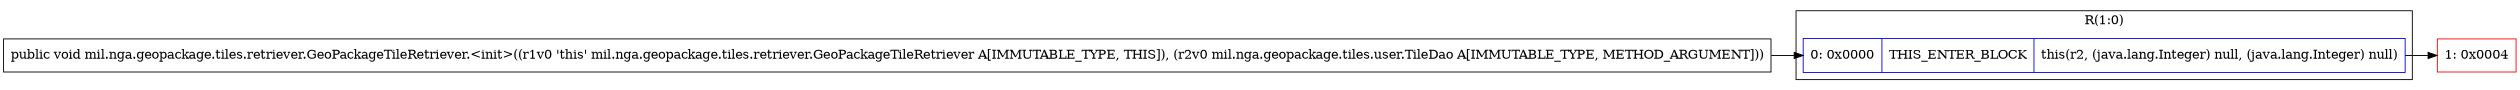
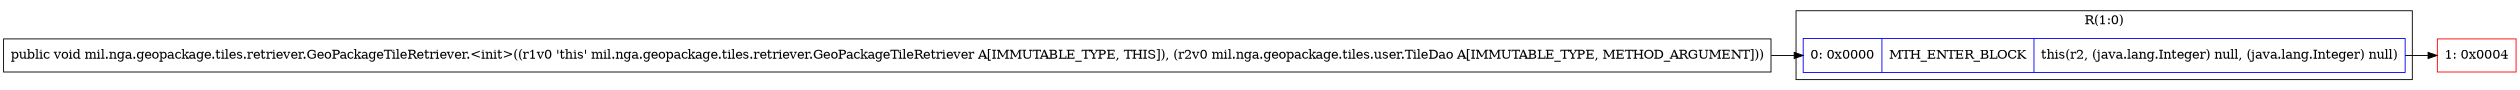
  digraph {
    rankdir=LR
    node [shape=record]
-   n1 [color=blue label="{0\:\ 0x0000|THIS_ENTER_BLOCK\l|this(r2, (java.lang.Integer) null, (java.lang.Integer) null)\l}"]
+   n1 [color=blue label="{0\:\ 0x0000|MTH_ENTER_BLOCK\l|this(r2, (java.lang.Integer) null, (java.lang.Integer) null)\l}"]
    n2 [color=red label="{1\:\ 0x0004}"]
    n3 [label="{public void mil.nga.geopackage.tiles.retriever.GeoPackageTileRetriever.\<init\>((r1v0 'this' mil.nga.geopackage.tiles.retriever.GeoPackageTileRetriever A[IMMUTABLE_TYPE, THIS]), (r2v0 mil.nga.geopackage.tiles.user.TileDao A[IMMUTABLE_TYPE, METHOD_ARGUMENT])) }"]
    subgraph cluster_1 {
      label="R(1:0)"
      n1
    }
    n1 -> n2
    n3 -> n1
  }
